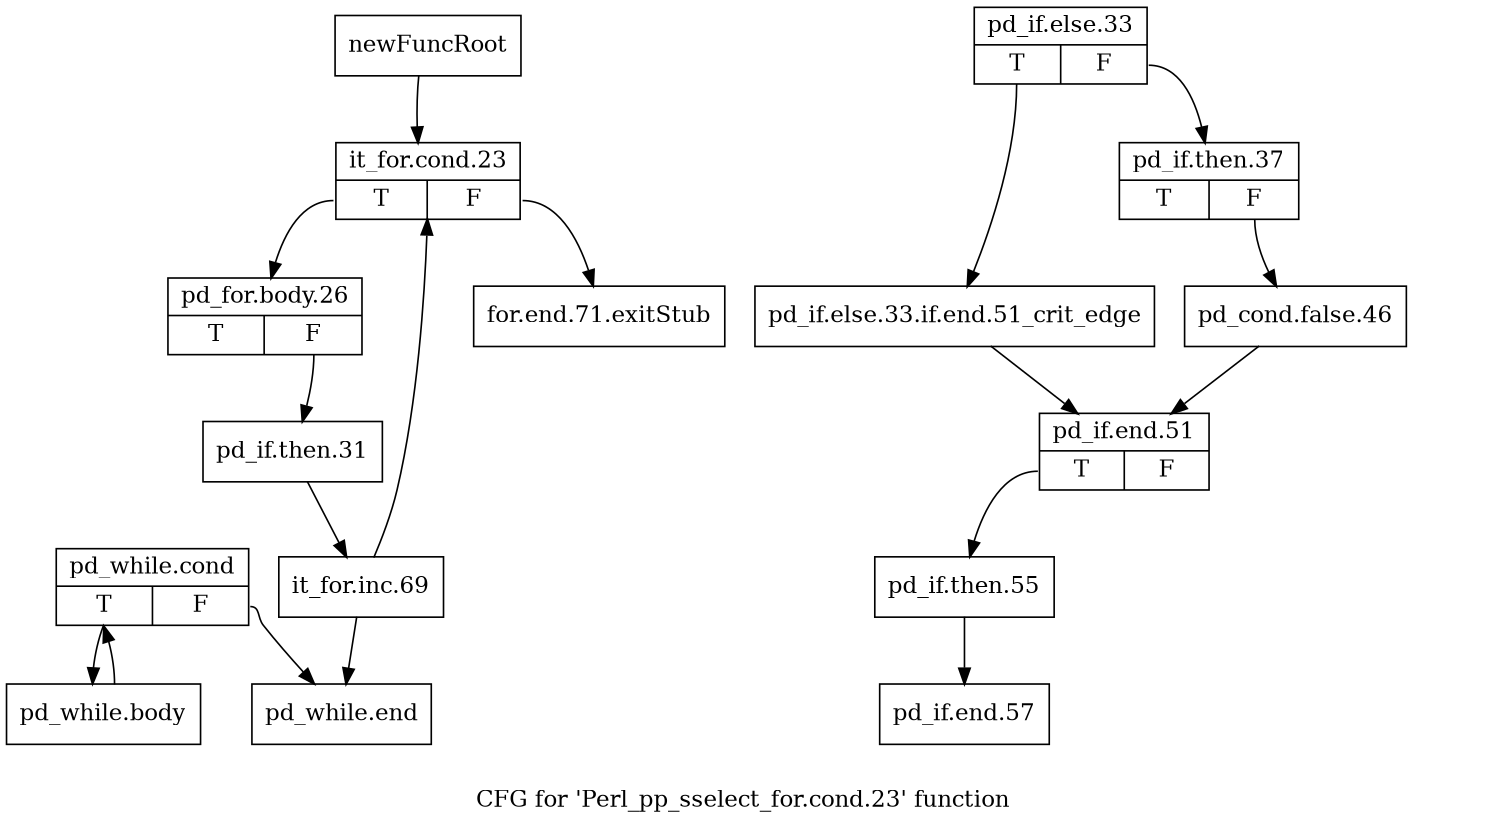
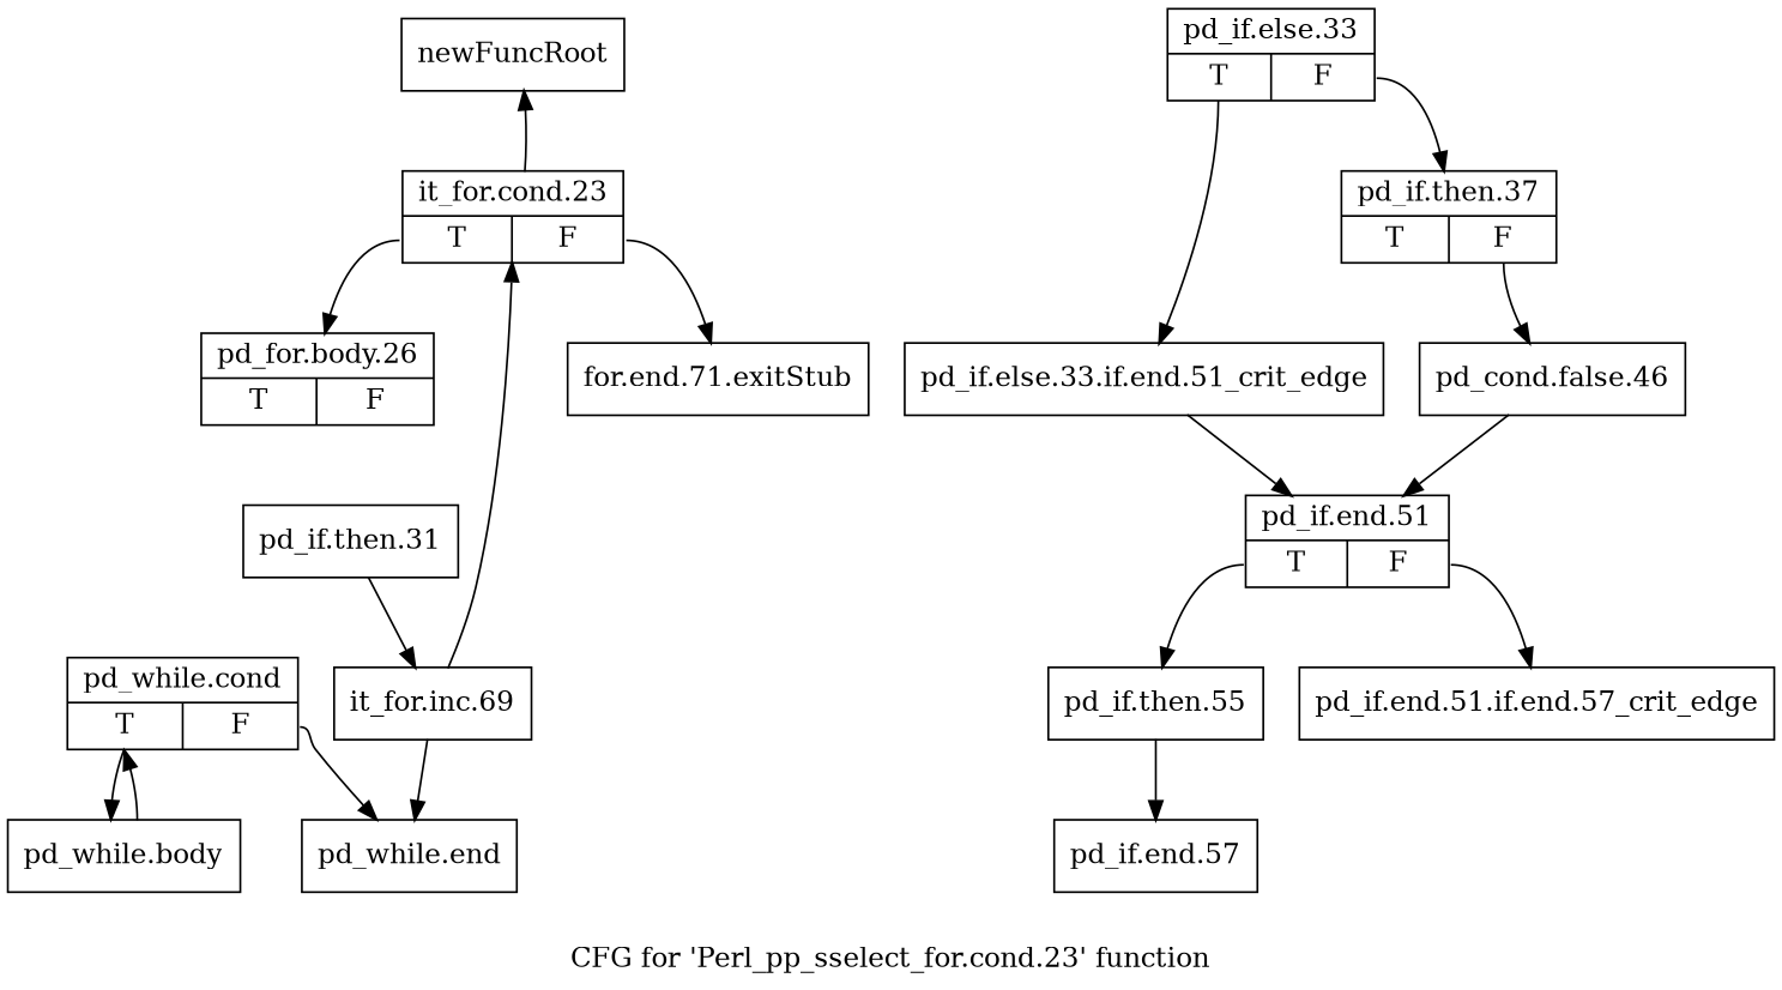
  digraph {
    label="CFG for 'Perl_pp_sselect_for.cond.23' function"
    node [shape=record]
    n1 [label="{newFuncRoot}"]
    n2 [label="{it_for.cond.23|{<s0>T|<s1>F}}"]
    n3 [label="{for.end.71.exitStub}"]
    n4 [label="{pd_for.body.26|{<s0>T|<s1>F}}"]
    n5 [label="{pd_if.then.31}"]
    n6 [label="{pd_if.else.33|{<s0>T|<s1>F}}"]
    n7 [label="{pd_if.else.33.if.end.51_crit_edge}"]
    n8 [label="{pd_if.then.37|{<s0>T|<s1>F}}"]
    n9 [label="{it_for.inc.69}"]
    n10 [label="{pd_if.end.51|{<s0>T|<s1>F}}"]
    n11 [label="{pd_cond.false.46}"]
    n12 [label="{pd_while.end}"]
    n13 [label="{pd_if.then.55}"]
+   n14 [label="{pd_if.end.51.if.end.57_crit_edge}"]
    n15 [label="{pd_if.end.57}"]
    n16 [label="{pd_while.cond|{<s0>T|<s1>F}}"]
    n17 [label="{pd_while.body}"]
-   n1 -> n2
+   n2 -> n1
    n2 -> n3 [tailport=s1]
    n2 -> n4 [tailport=s0]
-   n4 -> n5 [tailport=s1]
    n5 -> n9
    n6 -> n7 [tailport=s0]
    n6 -> n8 [tailport=s1]
    n7 -> n10
    n8 -> n11 [tailport=s1]
    n9 -> n2
    n9 -> n12
    n10 -> n13 [tailport=s0]
+   n10 -> n14 [tailport=s1]
    n11 -> n10
    n13 -> n15
    n16 -> n12 [tailport=s1]
    n16 -> n17 [tailport=s0]
    n17 -> n16
  }
